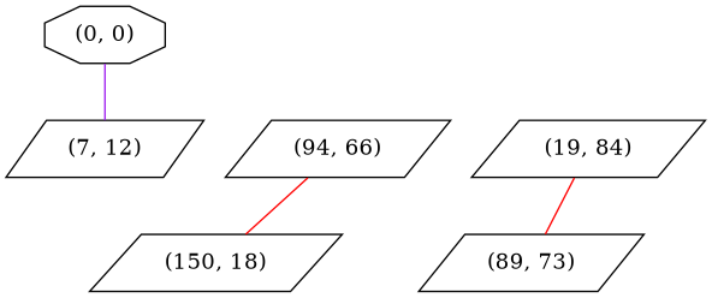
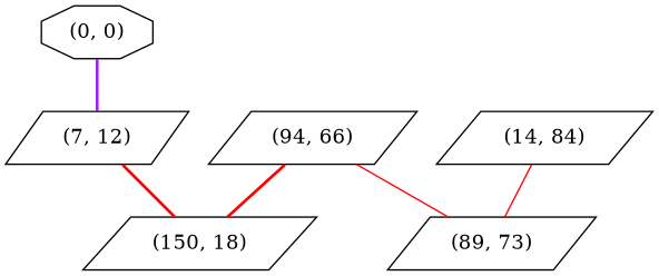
  graph {
    node [shape=parallelogram]
    edge [color=red style=solid weight=1]
    "(0, 0)" [shape=octagon]
    "(7, 12)"
    "(150, 18)"
    "(94, 66)"
    "(89, 73)"
-   "(14, 84)" [label="(19, 84)"]
-   "(0, 0)" -- "(7, 12)" [color=purple weight=4]
-   "(94, 66)" -- "(150, 18)"
+   "(14, 84)"
+   "(0, 0)" -- "(7, 12)" [color=purple style=bold weight=4]
+   "(7, 12)" -- "(150, 18)" [style=bold]
+   "(94, 66)" -- "(150, 18)" [style=bold]
+   "(94, 66)" -- "(89, 73)"
    "(14, 84)" -- "(89, 73)"
  }
